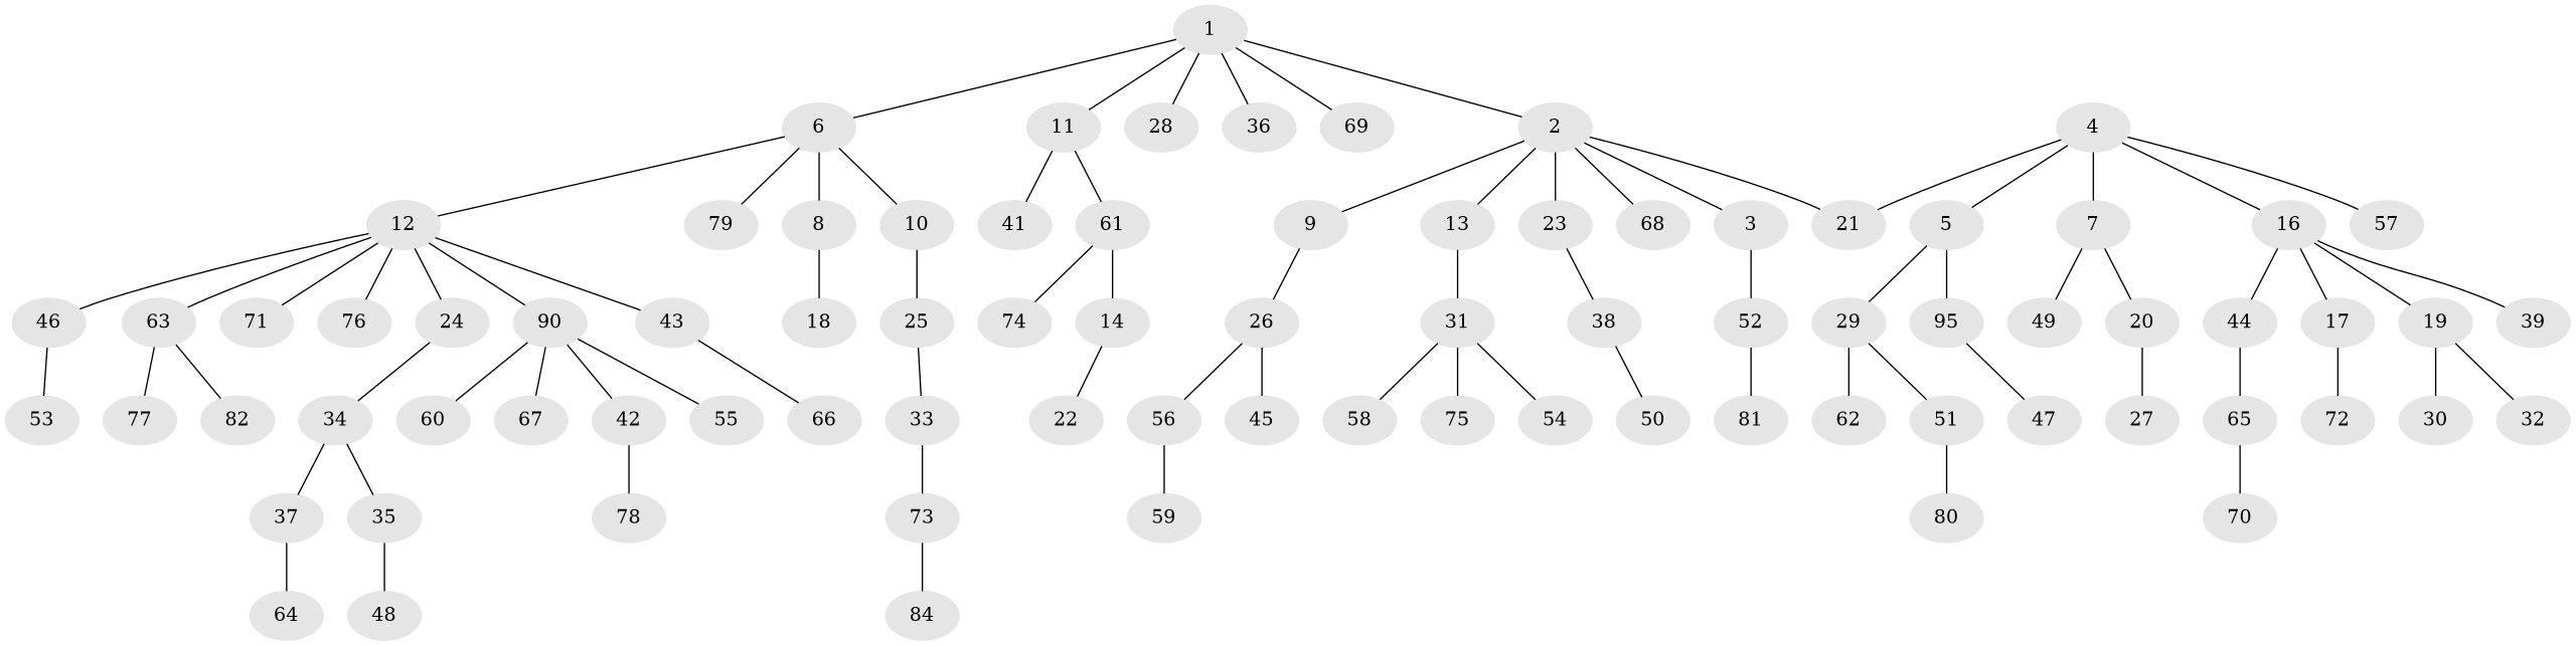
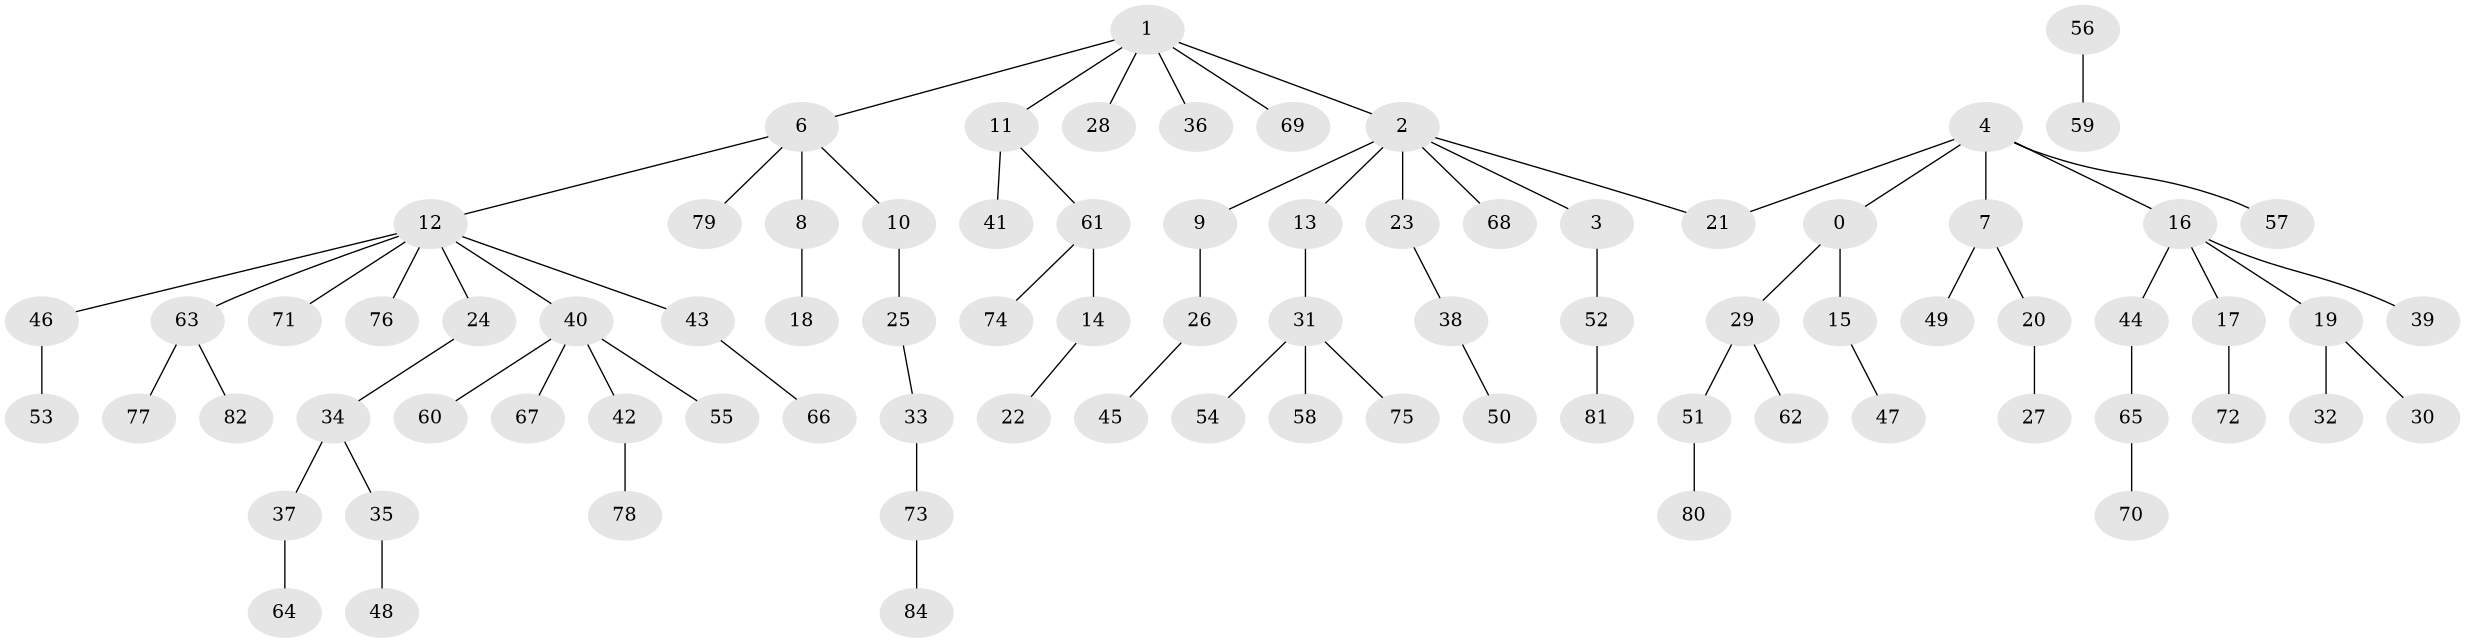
  graph {
    node [color=gray90 style=filled]
    1
    2
    6
    11
    28
    36
    69
    3
    9
    13
    23
    68
    21
    8
    10
    12
    79
    41
    61
    14
    22
    52
    4
-   5
+   5 [label=0]
    7
    16
    57
    26
    31
    38
    81
-   15 [label=95]
+   15
    29
    20
    49
    17
    19
    39
    44
    47
    51
    62
    18
    25
    24
-   40 [label=90]
+   40
    43
    46
    63
    71
    76
    27
    45
    56
    33
    74
    34
    42
    55
    60
    67
    66
    53
    77
    82
    54
    58
    75
    72
    30
    32
    65
    50
    35
    37
    73
    59
    80
    84
    48
    64
    78
    70
    1 -- 2
    1 -- 6
    1 -- 11
    1 -- 28
    1 -- 36
    1 -- 69
    2 -- 3
    2 -- 9
    2 -- 13
    2 -- 23
    2 -- 68
    2 -- 21
    6 -- 8
    6 -- 10
    6 -- 12
    6 -- 79
    11 -- 41
    11 -- 61
    3 -- 52
    9 -- 26
    13 -- 31
    23 -- 38
    8 -- 18
    10 -- 25
    12 -- 24
    12 -- 40
    12 -- 43
    12 -- 46
    12 -- 63
    12 -- 71
    12 -- 76
    61 -- 14
    61 -- 74
    14 -- 22
    52 -- 81
    4 -- 21
    4 -- 5
    4 -- 7
    4 -- 16
    4 -- 57
    5 -- 15
    5 -- 29
    7 -- 20
    7 -- 49
    16 -- 17
    16 -- 19
    16 -- 39
    16 -- 44
    26 -- 45
-   26 -- 56
    31 -- 54
    31 -- 58
    31 -- 75
    38 -- 50
    15 -- 47
    29 -- 51
    29 -- 62
    20 -- 27
    17 -- 72
    19 -- 30
    19 -- 32
    44 -- 65
    51 -- 80
    25 -- 33
    24 -- 34
    40 -- 42
    40 -- 55
    40 -- 60
    40 -- 67
    43 -- 66
    46 -- 53
    63 -- 77
    63 -- 82
    56 -- 59
    33 -- 73
    34 -- 35
    34 -- 37
    42 -- 78
    65 -- 70
    35 -- 48
    37 -- 64
    73 -- 84
  }
